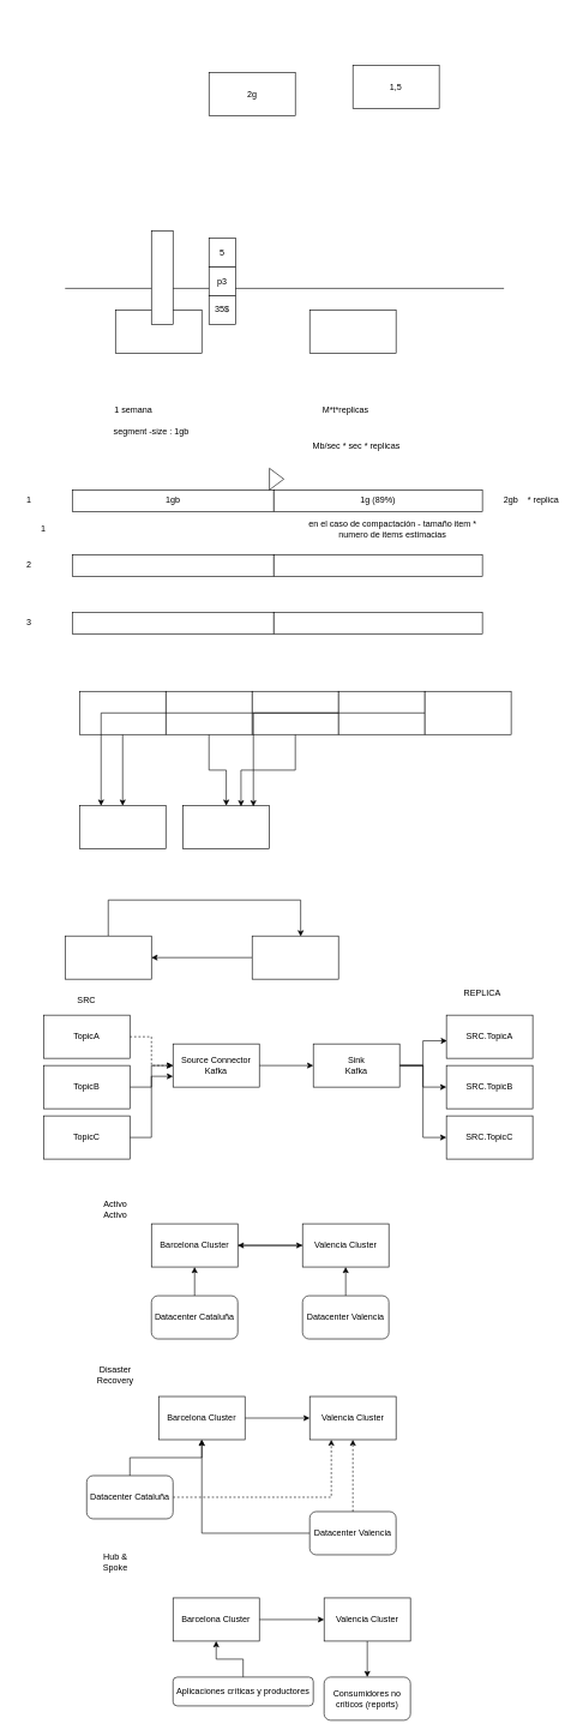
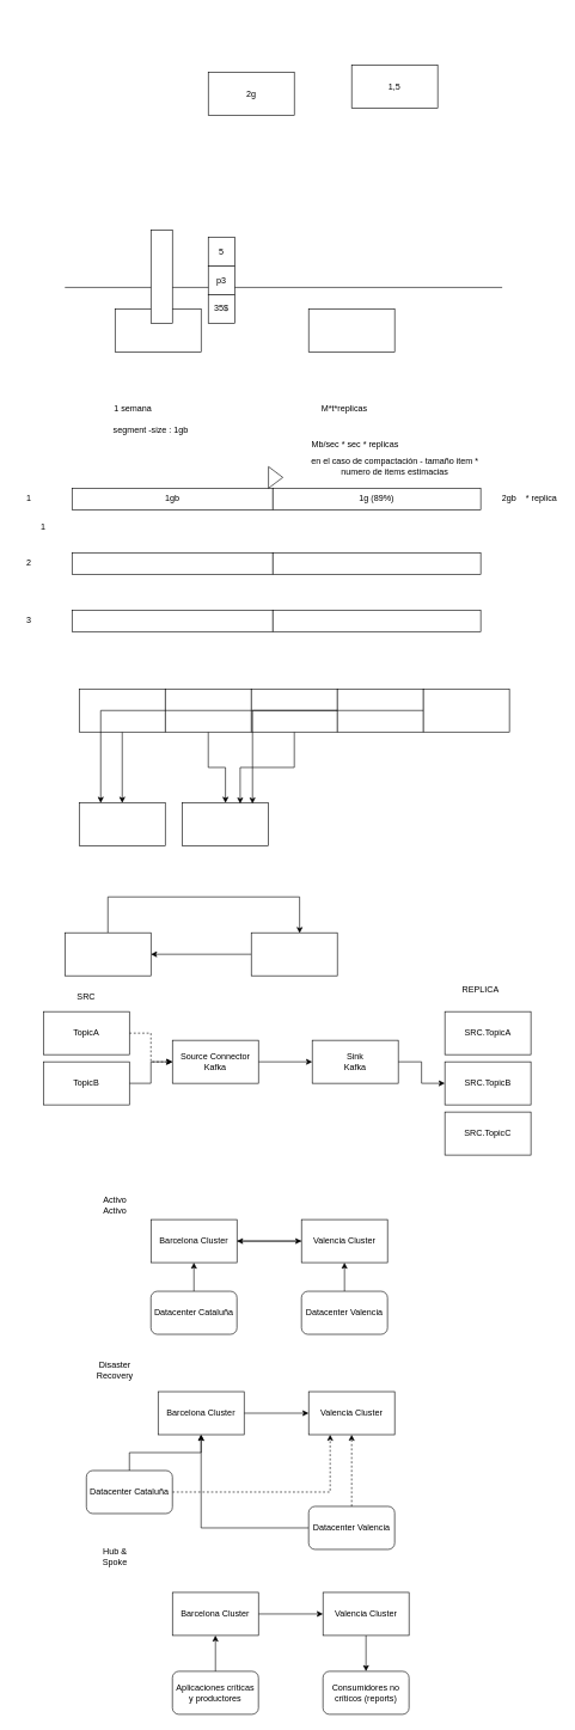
  <mxCell id="0" />
  <mxCell id="1" parent="0" />
  <mxCell id="2" value="2g" style="rounded=0;whiteSpace=wrap;html=1;" vertex="1" parent="1"><mxGeometry x="290" y="100" width="120" height="60" as="geometry" /></mxCell>
  <mxCell id="3" value="" style="rounded=0;whiteSpace=wrap;html=1;" vertex="1" parent="1"><mxGeometry x="160" y="430" width="120" height="60" as="geometry" /></mxCell>
  <mxCell id="4" value="" style="endArrow=none;html=1;" edge="1" parent="1"><mxGeometry width="50" height="50" relative="1" as="geometry"><mxPoint x="90" y="400" as="sourcePoint" /><mxPoint x="700" y="400" as="targetPoint" /></mxGeometry></mxCell>
  <mxCell id="5" value="1,5" style="rounded=0;whiteSpace=wrap;html=1;" vertex="1" parent="1"><mxGeometry x="490" y="90" width="120" height="60" as="geometry" /></mxCell>
  <mxCell id="6" value="" style="rounded=0;whiteSpace=wrap;html=1;" vertex="1" parent="1"><mxGeometry x="430" y="430" width="120" height="60" as="geometry" /></mxCell>
  <mxCell id="7" value="&lt;meta charset=&quot;utf-8&quot;&gt;&lt;b style=&quot;font-weight: normal&quot; id=&quot;docs-internal-guid-1c6eab83-7fff-5ef2-23b0-858ea3ac4612&quot;&gt;&lt;img width=&quot;591px;&quot; height=&quot;482px;&quot; src=&quot;https://lh3.googleusercontent.com/kormM6fchzbTToTZP0BAkOIo_fd8u4NRCEYvBD4-IJkMkYeq0NrJNa6fY9ydJRssTFMD4ZZiXLUbOw92TaxWwT6u0Af3A6Mrzubzcj-fnbT367m5Pr0Dln4VZ_QOdEmCdYreTb_jIXo&quot;&gt;&lt;/b&gt;" style="text;whiteSpace=wrap;html=1;" vertex="1" parent="1"><mxGeometry x="70" y="20" width="550" height="500" as="geometry" /></mxCell>
  <mxCell id="8" value="5" style="rounded=0;whiteSpace=wrap;html=1;" vertex="1" parent="1"><mxGeometry x="290" y="330" width="37" height="40" as="geometry" /></mxCell>
  <mxCell id="9" value="p3" style="rounded=0;whiteSpace=wrap;html=1;" vertex="1" parent="1"><mxGeometry x="290" y="370" width="37" height="40" as="geometry" /></mxCell>
  <mxCell id="10" value="35$" style="rounded=0;whiteSpace=wrap;html=1;" vertex="1" parent="1"><mxGeometry x="290" y="410" width="37" height="40" as="geometry" /></mxCell>
  <mxCell id="11" value="" style="rounded=0;whiteSpace=wrap;html=1;" vertex="1" parent="1"><mxGeometry x="210" y="320" width="30" height="130" as="geometry" /></mxCell>
  <mxCell id="12" value="1gb" style="rounded=0;whiteSpace=wrap;html=1;" vertex="1" parent="1"><mxGeometry x="100" y="680" width="280" height="30" as="geometry" /></mxCell>
  <mxCell id="13" value="1g (89%)" style="rounded=0;whiteSpace=wrap;html=1;" vertex="1" parent="1"><mxGeometry x="380" y="680" width="290" height="30" as="geometry" /></mxCell>
  <mxCell id="14" value="" style="rounded=0;whiteSpace=wrap;html=1;" vertex="1" parent="1"><mxGeometry x="100" y="770" width="280" height="30" as="geometry" /></mxCell>
  <mxCell id="15" value="" style="rounded=0;whiteSpace=wrap;html=1;" vertex="1" parent="1"><mxGeometry x="380" y="770" width="290" height="30" as="geometry" /></mxCell>
  <mxCell id="16" value="" style="rounded=0;whiteSpace=wrap;html=1;" vertex="1" parent="1"><mxGeometry x="100" y="850" width="280" height="30" as="geometry" /></mxCell>
  <mxCell id="17" value="" style="rounded=0;whiteSpace=wrap;html=1;" vertex="1" parent="1"><mxGeometry x="380" y="850" width="290" height="30" as="geometry" /></mxCell>
  <mxCell id="18" value="1" style="text;html=1;strokeColor=none;fillColor=none;align=center;verticalAlign=middle;whiteSpace=wrap;rounded=0;" vertex="1" parent="1"><mxGeometry x="20" y="685" width="40" height="20" as="geometry" /></mxCell>
  <mxCell id="19" value="2" style="text;html=1;strokeColor=none;fillColor=none;align=center;verticalAlign=middle;whiteSpace=wrap;rounded=0;" vertex="1" parent="1"><mxGeometry x="20" y="775" width="40" height="20" as="geometry" /></mxCell>
  <mxCell id="20" value="3" style="text;html=1;strokeColor=none;fillColor=none;align=center;verticalAlign=middle;whiteSpace=wrap;rounded=0;" vertex="1" parent="1"><mxGeometry x="20" y="855" width="40" height="20" as="geometry" /></mxCell>
  <mxCell id="21" value="1 semana" style="text;html=1;strokeColor=none;fillColor=none;align=center;verticalAlign=middle;whiteSpace=wrap;rounded=0;" vertex="1" parent="1"><mxGeometry x="140" y="560" width="90" height="20" as="geometry" /></mxCell>
  <mxCell id="22" value="segment -size : 1gb" style="text;html=1;strokeColor=none;fillColor=none;align=center;verticalAlign=middle;whiteSpace=wrap;rounded=0;" vertex="1" parent="1"><mxGeometry x="140" y="590" width="140" height="20" as="geometry" /></mxCell>
  <mxCell id="23" value="" style="triangle;whiteSpace=wrap;html=1;" vertex="1" parent="1"><mxGeometry x="374" y="650" width="20" height="30" as="geometry" /></mxCell>
  <mxCell id="24" value="2gb" style="text;html=1;strokeColor=none;fillColor=none;align=center;verticalAlign=middle;whiteSpace=wrap;rounded=0;" vertex="1" parent="1"><mxGeometry x="690" y="685" width="40" height="20" as="geometry" /></mxCell>
  <mxCell id="25" value="* replica" style="text;html=1;strokeColor=none;fillColor=none;align=center;verticalAlign=middle;whiteSpace=wrap;rounded=0;" vertex="1" parent="1"><mxGeometry x="730" y="685" width="50" height="20" as="geometry" /></mxCell>
  <mxCell id="26" value="M*t*replicas" style="text;html=1;strokeColor=none;fillColor=none;align=center;verticalAlign=middle;whiteSpace=wrap;rounded=0;" vertex="1" parent="1"><mxGeometry x="460" y="560" width="40" height="20" as="geometry" /></mxCell>
  <mxCell id="27" value="Mb/sec * sec * replicas" style="text;html=1;strokeColor=none;fillColor=none;align=center;verticalAlign=middle;whiteSpace=wrap;rounded=0;" vertex="1" parent="1"><mxGeometry x="430" y="610" width="130" height="20" as="geometry" /></mxCell>
  <mxCell id="28" value="1" style="text;html=1;strokeColor=none;fillColor=none;align=center;verticalAlign=middle;whiteSpace=wrap;rounded=0;" vertex="1" parent="1"><mxGeometry x="40" y="725" width="40" height="20" as="geometry" /></mxCell>
- <mxCell id="29" value="en el caso de compactación - tamaño item * numero de items estimacias" style="text;html=1;strokeColor=none;fillColor=none;align=center;verticalAlign=middle;whiteSpace=wrap;rounded=0;" vertex="1" parent="1"><mxGeometry x="412.5" y="725" width="265" height="20" as="geometry" /></mxCell>
+ <mxCell id="29" value="en el caso de compactación - tamaño item * numero de items estimacias" style="text;html=1;strokeColor=none;fillColor=none;align=center;verticalAlign=middle;whiteSpace=wrap;rounded=0;" vertex="1" parent="1"><mxGeometry x="417.5" y="640" width="265" height="20" as="geometry" /></mxCell>
  <mxCell id="30" style="edgeStyle=orthogonalEdgeStyle;rounded=0;orthogonalLoop=1;jettySize=auto;html=1;" edge="1" parent="1" source="31" target="34"><mxGeometry relative="1" as="geometry" /></mxCell>
  <mxCell id="31" value="" style="rounded=0;whiteSpace=wrap;html=1;" vertex="1" parent="1"><mxGeometry x="110" y="960" width="120" height="60" as="geometry" /></mxCell>
  <mxCell id="32" style="edgeStyle=orthogonalEdgeStyle;rounded=0;orthogonalLoop=1;jettySize=auto;html=1;" edge="1" parent="1" source="33" target="35"><mxGeometry relative="1" as="geometry" /></mxCell>
  <mxCell id="33" value="" style="rounded=0;whiteSpace=wrap;html=1;" vertex="1" parent="1"><mxGeometry x="230" y="960" width="120" height="60" as="geometry" /></mxCell>
  <mxCell id="34" value="" style="rounded=0;whiteSpace=wrap;html=1;" vertex="1" parent="1"><mxGeometry x="110" y="1119" width="120" height="60" as="geometry" /></mxCell>
  <mxCell id="35" value="" style="rounded=0;whiteSpace=wrap;html=1;" vertex="1" parent="1"><mxGeometry x="254" y="1119" width="120" height="60" as="geometry" /></mxCell>
  <mxCell id="36" style="edgeStyle=orthogonalEdgeStyle;rounded=0;orthogonalLoop=1;jettySize=auto;html=1;entryX=0.671;entryY=0.017;entryDx=0;entryDy=0;entryPerimeter=0;" edge="1" parent="1" source="37" target="35"><mxGeometry relative="1" as="geometry" /></mxCell>
  <mxCell id="37" value="" style="rounded=0;whiteSpace=wrap;html=1;" vertex="1" parent="1"><mxGeometry x="350" y="960" width="120" height="60" as="geometry" /></mxCell>
  <mxCell id="38" style="edgeStyle=orthogonalEdgeStyle;rounded=0;orthogonalLoop=1;jettySize=auto;html=1;entryX=0.25;entryY=0;entryDx=0;entryDy=0;" edge="1" parent="1" source="39" target="34"><mxGeometry relative="1" as="geometry" /></mxCell>
  <mxCell id="39" value="" style="rounded=0;whiteSpace=wrap;html=1;" vertex="1" parent="1"><mxGeometry x="470" y="960" width="120" height="60" as="geometry" /></mxCell>
  <mxCell id="40" style="edgeStyle=orthogonalEdgeStyle;rounded=0;orthogonalLoop=1;jettySize=auto;html=1;entryX=0.814;entryY=0.017;entryDx=0;entryDy=0;entryPerimeter=0;" edge="1" parent="1" source="41" target="35"><mxGeometry relative="1" as="geometry" /></mxCell>
  <mxCell id="41" value="" style="rounded=0;whiteSpace=wrap;html=1;" vertex="1" parent="1"><mxGeometry x="590" y="960" width="120" height="60" as="geometry" /></mxCell>
  <mxCell id="42" style="edgeStyle=orthogonalEdgeStyle;rounded=0;orthogonalLoop=1;jettySize=auto;html=1;entryX=0.562;entryY=0.01;entryDx=0;entryDy=0;entryPerimeter=0;" edge="1" parent="1" source="43" target="45"><mxGeometry relative="1" as="geometry"><Array as="points"><mxPoint x="150" y="1250" /><mxPoint x="417" y="1250" /></Array></mxGeometry></mxCell>
  <mxCell id="43" value="" style="rounded=0;whiteSpace=wrap;html=1;" vertex="1" parent="1"><mxGeometry x="90" y="1300" width="120" height="60" as="geometry" /></mxCell>
  <mxCell id="44" style="edgeStyle=orthogonalEdgeStyle;rounded=0;orthogonalLoop=1;jettySize=auto;html=1;" edge="1" parent="1" source="45" target="43"><mxGeometry relative="1" as="geometry" /></mxCell>
  <mxCell id="45" value="" style="rounded=0;whiteSpace=wrap;html=1;" vertex="1" parent="1"><mxGeometry x="350" y="1300" width="120" height="60" as="geometry" /></mxCell>
  <mxCell id="46" style="edgeStyle=orthogonalEdgeStyle;rounded=0;orthogonalLoop=1;jettySize=auto;html=1;" edge="1" parent="1" source="47" target="51"><mxGeometry relative="1" as="geometry" /></mxCell>
  <mxCell id="47" value="Source Connector&lt;br&gt;Kafka" style="rounded=0;whiteSpace=wrap;html=1;" vertex="1" parent="1"><mxGeometry x="240" y="1450" width="120" height="60" as="geometry" /></mxCell>
- <mxCell id="48" style="edgeStyle=orthogonalEdgeStyle;rounded=0;orthogonalLoop=1;jettySize=auto;html=1;entryX=0.007;entryY=0.595;entryDx=0;entryDy=0;entryPerimeter=0;" edge="1" parent="1" source="51" target="58"><mxGeometry relative="1" as="geometry" /></mxCell>
  <mxCell id="49" style="edgeStyle=orthogonalEdgeStyle;rounded=0;orthogonalLoop=1;jettySize=auto;html=1;" edge="1" parent="1" source="51" target="59"><mxGeometry relative="1" as="geometry" /></mxCell>
- <mxCell id="50" style="edgeStyle=orthogonalEdgeStyle;rounded=0;orthogonalLoop=1;jettySize=auto;html=1;entryX=0;entryY=0.5;entryDx=0;entryDy=0;" edge="1" parent="1" source="51" target="60"><mxGeometry relative="1" as="geometry" /></mxCell>
  <mxCell id="51" value="Sink&lt;br&gt;Kafka" style="rounded=0;whiteSpace=wrap;html=1;" vertex="1" parent="1"><mxGeometry x="435" y="1450" width="120" height="60" as="geometry" /></mxCell>
  <mxCell id="52" style="edgeStyle=orthogonalEdgeStyle;rounded=0;orthogonalLoop=1;jettySize=auto;html=1;dashed=1;" edge="1" parent="1" source="53" target="47"><mxGeometry relative="1" as="geometry" /></mxCell>
  <mxCell id="53" value="TopicA" style="rounded=0;whiteSpace=wrap;html=1;" vertex="1" parent="1"><mxGeometry x="60" y="1410" width="120" height="60" as="geometry" /></mxCell>
  <mxCell id="54" style="edgeStyle=orthogonalEdgeStyle;rounded=0;orthogonalLoop=1;jettySize=auto;html=1;" edge="1" parent="1" source="55" target="47"><mxGeometry relative="1" as="geometry" /></mxCell>
  <mxCell id="55" value="TopicB" style="rounded=0;whiteSpace=wrap;html=1;" vertex="1" parent="1"><mxGeometry x="60" y="1480" width="120" height="60" as="geometry" /></mxCell>
- <mxCell id="56" style="edgeStyle=orthogonalEdgeStyle;rounded=0;orthogonalLoop=1;jettySize=auto;html=1;entryX=0;entryY=0.75;entryDx=0;entryDy=0;" edge="1" parent="1" source="57" target="47"><mxGeometry relative="1" as="geometry" /></mxCell>
- <mxCell id="57" value="TopicC" style="rounded=0;whiteSpace=wrap;html=1;" vertex="1" parent="1"><mxGeometry x="60" y="1550" width="120" height="60" as="geometry" /></mxCell>
  <mxCell id="58" value="SRC.TopicA" style="rounded=0;whiteSpace=wrap;html=1;" vertex="1" parent="1"><mxGeometry x="620" y="1410" width="120" height="60" as="geometry" /></mxCell>
  <mxCell id="59" value="SRC.TopicB" style="rounded=0;whiteSpace=wrap;html=1;" vertex="1" parent="1"><mxGeometry x="620" y="1480" width="120" height="60" as="geometry" /></mxCell>
  <mxCell id="60" value="SRC.TopicC" style="rounded=0;whiteSpace=wrap;html=1;" vertex="1" parent="1"><mxGeometry x="620" y="1550" width="120" height="60" as="geometry" /></mxCell>
  <mxCell id="61" value="SRC" style="text;html=1;strokeColor=none;fillColor=none;align=center;verticalAlign=middle;whiteSpace=wrap;rounded=0;" vertex="1" parent="1"><mxGeometry x="100" y="1380" width="40" height="20" as="geometry" /></mxCell>
  <mxCell id="62" value="REPLICA" style="text;html=1;strokeColor=none;fillColor=none;align=center;verticalAlign=middle;whiteSpace=wrap;rounded=0;" vertex="1" parent="1"><mxGeometry x="650" y="1370" width="40" height="20" as="geometry" /></mxCell>
  <mxCell id="63" style="edgeStyle=orthogonalEdgeStyle;rounded=0;orthogonalLoop=1;jettySize=auto;html=1;" edge="1" parent="1" source="64" target="66"><mxGeometry relative="1" as="geometry" /></mxCell>
  <mxCell id="64" value="Barcelona Cluster" style="rounded=0;whiteSpace=wrap;html=1;" vertex="1" parent="1"><mxGeometry x="210" y="1700" width="120" height="60" as="geometry" /></mxCell>
  <mxCell id="65" style="edgeStyle=orthogonalEdgeStyle;rounded=0;orthogonalLoop=1;jettySize=auto;html=1;entryX=1;entryY=0.5;entryDx=0;entryDy=0;" edge="1" parent="1" source="66" target="64"><mxGeometry relative="1" as="geometry" /></mxCell>
  <mxCell id="66" value="Valencia Cluster" style="rounded=0;whiteSpace=wrap;html=1;" vertex="1" parent="1"><mxGeometry x="420" y="1700" width="120" height="60" as="geometry" /></mxCell>
  <mxCell id="67" style="edgeStyle=orthogonalEdgeStyle;rounded=0;orthogonalLoop=1;jettySize=auto;html=1;entryX=0.5;entryY=1;entryDx=0;entryDy=0;" edge="1" parent="1" source="68" target="64"><mxGeometry relative="1" as="geometry" /></mxCell>
  <mxCell id="68" value="Datacenter Cataluña" style="rounded=1;whiteSpace=wrap;html=1;" vertex="1" parent="1"><mxGeometry x="210" y="1800" width="120" height="60" as="geometry" /></mxCell>
  <mxCell id="69" style="edgeStyle=orthogonalEdgeStyle;rounded=0;orthogonalLoop=1;jettySize=auto;html=1;entryX=0.5;entryY=1;entryDx=0;entryDy=0;" edge="1" parent="1" source="70" target="66"><mxGeometry relative="1" as="geometry" /></mxCell>
  <mxCell id="70" value="Datacenter Valencia" style="rounded=1;whiteSpace=wrap;html=1;" vertex="1" parent="1"><mxGeometry x="420" y="1800" width="120" height="60" as="geometry" /></mxCell>
  <mxCell id="71" style="edgeStyle=orthogonalEdgeStyle;rounded=0;orthogonalLoop=1;jettySize=auto;html=1;" edge="1" parent="1" source="72" target="73"><mxGeometry relative="1" as="geometry" /></mxCell>
  <mxCell id="72" value="Barcelona Cluster" style="rounded=0;whiteSpace=wrap;html=1;" vertex="1" parent="1"><mxGeometry x="220" y="1940" width="120" height="60" as="geometry" /></mxCell>
  <mxCell id="73" value="Valencia Cluster" style="rounded=0;whiteSpace=wrap;html=1;" vertex="1" parent="1"><mxGeometry x="430" y="1940" width="120" height="60" as="geometry" /></mxCell>
  <mxCell id="74" style="edgeStyle=orthogonalEdgeStyle;rounded=0;orthogonalLoop=1;jettySize=auto;html=1;entryX=0.5;entryY=1;entryDx=0;entryDy=0;" edge="1" parent="1" source="76" target="72"><mxGeometry relative="1" as="geometry" /></mxCell>
  <mxCell id="75" style="edgeStyle=orthogonalEdgeStyle;rounded=0;orthogonalLoop=1;jettySize=auto;html=1;entryX=0.25;entryY=1;entryDx=0;entryDy=0;dashed=1;" edge="1" parent="1" source="76" target="73"><mxGeometry relative="1" as="geometry" /></mxCell>
  <mxCell id="76" value="Datacenter Cataluña" style="rounded=1;whiteSpace=wrap;html=1;" vertex="1" parent="1"><mxGeometry x="120" y="2050" width="120" height="60" as="geometry" /></mxCell>
  <mxCell id="77" style="edgeStyle=orthogonalEdgeStyle;rounded=0;orthogonalLoop=1;jettySize=auto;html=1;entryX=0.5;entryY=1;entryDx=0;entryDy=0;" edge="1" parent="1" source="79" target="72"><mxGeometry relative="1" as="geometry" /></mxCell>
  <mxCell id="78" style="edgeStyle=orthogonalEdgeStyle;rounded=0;orthogonalLoop=1;jettySize=auto;html=1;entryX=0.5;entryY=1;entryDx=0;entryDy=0;dashed=1;" edge="1" parent="1" source="79" target="73"><mxGeometry relative="1" as="geometry" /></mxCell>
  <mxCell id="79" value="Datacenter Valencia" style="rounded=1;whiteSpace=wrap;html=1;" vertex="1" parent="1"><mxGeometry x="430" y="2100" width="120" height="60" as="geometry" /></mxCell>
  <mxCell id="80" value="Activo Activo" style="text;html=1;strokeColor=none;fillColor=none;align=center;verticalAlign=middle;whiteSpace=wrap;rounded=0;" vertex="1" parent="1"><mxGeometry x="140" y="1670" width="40" height="20" as="geometry" /></mxCell>
  <mxCell id="81" value="Disaster Recovery" style="text;html=1;strokeColor=none;fillColor=none;align=center;verticalAlign=middle;whiteSpace=wrap;rounded=0;" vertex="1" parent="1"><mxGeometry x="140" y="1900" width="40" height="20" as="geometry" /></mxCell>
  <mxCell id="82" value="Hub &amp;amp; Spoke" style="text;html=1;strokeColor=none;fillColor=none;align=center;verticalAlign=middle;whiteSpace=wrap;rounded=0;" vertex="1" parent="1"><mxGeometry x="140" y="2160" width="40" height="20" as="geometry" /></mxCell>
  <mxCell id="83" style="edgeStyle=orthogonalEdgeStyle;rounded=0;orthogonalLoop=1;jettySize=auto;html=1;" edge="1" parent="1" source="84" target="86"><mxGeometry relative="1" as="geometry" /></mxCell>
  <mxCell id="84" value="Barcelona Cluster" style="rounded=0;whiteSpace=wrap;html=1;" vertex="1" parent="1"><mxGeometry x="240" y="2220" width="120" height="60" as="geometry" /></mxCell>
  <mxCell id="85" style="edgeStyle=orthogonalEdgeStyle;rounded=0;orthogonalLoop=1;jettySize=auto;html=1;entryX=0.5;entryY=0;entryDx=0;entryDy=0;" edge="1" parent="1" source="86" target="89"><mxGeometry relative="1" as="geometry" /></mxCell>
  <mxCell id="86" value="Valencia Cluster" style="rounded=0;whiteSpace=wrap;html=1;" vertex="1" parent="1"><mxGeometry x="450" y="2220" width="120" height="60" as="geometry" /></mxCell>
  <mxCell id="87" style="edgeStyle=orthogonalEdgeStyle;rounded=0;orthogonalLoop=1;jettySize=auto;html=1;entryX=0.5;entryY=1;entryDx=0;entryDy=0;" edge="1" parent="1" source="88" target="84"><mxGeometry relative="1" as="geometry" /></mxCell>
- <mxCell id="88" value="Aplicaciones críticas y productores" style="rounded=1;whiteSpace=wrap;html=1;" vertex="1" parent="1"><mxGeometry x="240" y="2330" width="195" height="40" as="geometry" /></mxCell>
+ <mxCell id="88" value="Aplicaciones críticas y productores" style="rounded=1;whiteSpace=wrap;html=1;" vertex="1" parent="1"><mxGeometry x="240" y="2330" width="120" height="60" as="geometry" /></mxCell>
  <mxCell id="89" value="Consumidores no críticos (reports)" style="rounded=1;whiteSpace=wrap;html=1;" vertex="1" parent="1"><mxGeometry x="450" y="2330" width="120" height="60" as="geometry" /></mxCell>
